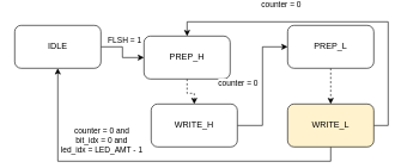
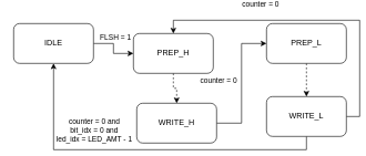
  <mxCell id="0" />
  <mxCell id="1" parent="0" />
  <mxCell id="2" style="edgeStyle=orthogonalEdgeStyle;rounded=0;orthogonalLoop=1;jettySize=auto;html=1;exitX=1;exitY=0.5;exitDx=0;exitDy=0;entryX=0;entryY=0.5;entryDx=0;entryDy=0;" edge="1" parent="1" source="4" target="6"><mxGeometry relative="1" as="geometry" /></mxCell>
  <mxCell id="3" value="FLSH = 1" style="edgeLabel;html=1;align=center;verticalAlign=middle;resizable=0;points=[];" vertex="1" connectable="0" parent="2"><mxGeometry x="-0.264" y="1" relative="1" as="geometry"><mxPoint x="4.4" y="-9" as="offset" /></mxGeometry></mxCell>
  <mxCell id="4" value="IDLE" style="rounded=1;whiteSpace=wrap;html=1;" vertex="1" parent="1"><mxGeometry x="20" y="20" width="120" height="60" as="geometry" /></mxCell>
  <mxCell id="5" style="edgeStyle=orthogonalEdgeStyle;rounded=0;orthogonalLoop=1;jettySize=auto;html=1;exitX=0.5;exitY=1;exitDx=0;exitDy=0;dashed=1;" edge="1" parent="1" source="6" target="9"><mxGeometry relative="1" as="geometry" /></mxCell>
  <mxCell id="6" value="PREP_H" style="rounded=1;whiteSpace=wrap;html=1;" vertex="1" parent="1"><mxGeometry x="200" y="35" width="120" height="60" as="geometry" /></mxCell>
  <mxCell id="7" style="edgeStyle=orthogonalEdgeStyle;rounded=0;orthogonalLoop=1;jettySize=auto;html=1;exitX=1;exitY=0.5;exitDx=0;exitDy=0;entryX=0;entryY=0.5;entryDx=0;entryDy=0;" edge="1" parent="1" source="9" target="11"><mxGeometry relative="1" as="geometry" /></mxCell>
  <mxCell id="8" value="counter = 0" style="edgeLabel;html=1;align=center;verticalAlign=middle;resizable=0;points=[];" vertex="1" connectable="0" parent="7"><mxGeometry x="-0.065" relative="1" as="geometry"><mxPoint x="-35" y="-10.71" as="offset" /></mxGeometry></mxCell>
- <mxCell id="9" value="WRITE_H" style="rounded=1;whiteSpace=wrap;html=1;" vertex="1" parent="1"><mxGeometry x="210" y="130" width="120" height="60" as="geometry" /></mxCell>
+ <mxCell id="9" value="WRITE_H" style="rounded=1;whiteSpace=wrap;html=1;" vertex="1" parent="1"><mxGeometry x="205" y="140" width="120" height="60" as="geometry" /></mxCell>
  <mxCell id="10" style="edgeStyle=orthogonalEdgeStyle;rounded=0;orthogonalLoop=1;jettySize=auto;html=1;exitX=0.5;exitY=1;exitDx=0;exitDy=0;entryX=0.5;entryY=0;entryDx=0;entryDy=0;dashed=1;" edge="1" parent="1" source="11" target="16"><mxGeometry relative="1" as="geometry" /></mxCell>
  <mxCell id="11" value="PREP_L" style="rounded=1;whiteSpace=wrap;html=1;" vertex="1" parent="1"><mxGeometry x="400" y="20" width="120" height="60" as="geometry" /></mxCell>
  <mxCell id="12" style="edgeStyle=orthogonalEdgeStyle;rounded=0;orthogonalLoop=1;jettySize=auto;html=1;exitX=0.5;exitY=1;exitDx=0;exitDy=0;entryX=0.5;entryY=1;entryDx=0;entryDy=0;" edge="1" parent="1" source="16" target="4"><mxGeometry relative="1" as="geometry" /></mxCell>
  <mxCell id="13" style="edgeStyle=orthogonalEdgeStyle;rounded=0;orthogonalLoop=1;jettySize=auto;html=1;exitX=1;exitY=0.5;exitDx=0;exitDy=0;entryX=0.5;entryY=0;entryDx=0;entryDy=0;" edge="1" parent="1" source="16" target="6"><mxGeometry relative="1" as="geometry" /></mxCell>
  <mxCell id="14" value="counter = 0 and&lt;br&gt;bit_idx = 0 and&lt;br&gt;led_idx = LED_AMT - 1" style="edgeLabel;html=1;align=center;verticalAlign=middle;resizable=0;points=[];" vertex="1" connectable="0" parent="13"><mxGeometry x="-0.708" y="1" relative="1" as="geometry"><mxPoint x="-399" y="68.57" as="offset" /></mxGeometry></mxCell>
  <mxCell id="15" value="counter = 0" style="edgeLabel;html=1;align=center;verticalAlign=middle;resizable=0;points=[];" vertex="1" connectable="0" parent="13"><mxGeometry x="-0.67" y="1" relative="1" as="geometry"><mxPoint x="-149" y="-112.38" as="offset" /></mxGeometry></mxCell>
- <mxCell id="16" value="WRITE_L" style="rounded=1;whiteSpace=wrap;html=1;fillColor=#fff2cc;" vertex="1" parent="1"><mxGeometry x="400" y="130" width="120" height="60" as="geometry" /></mxCell>
+ <mxCell id="16" value="WRITE_L" style="rounded=1;whiteSpace=wrap;html=1;" vertex="1" parent="1"><mxGeometry x="400" y="130" width="120" height="60" as="geometry" /></mxCell>
